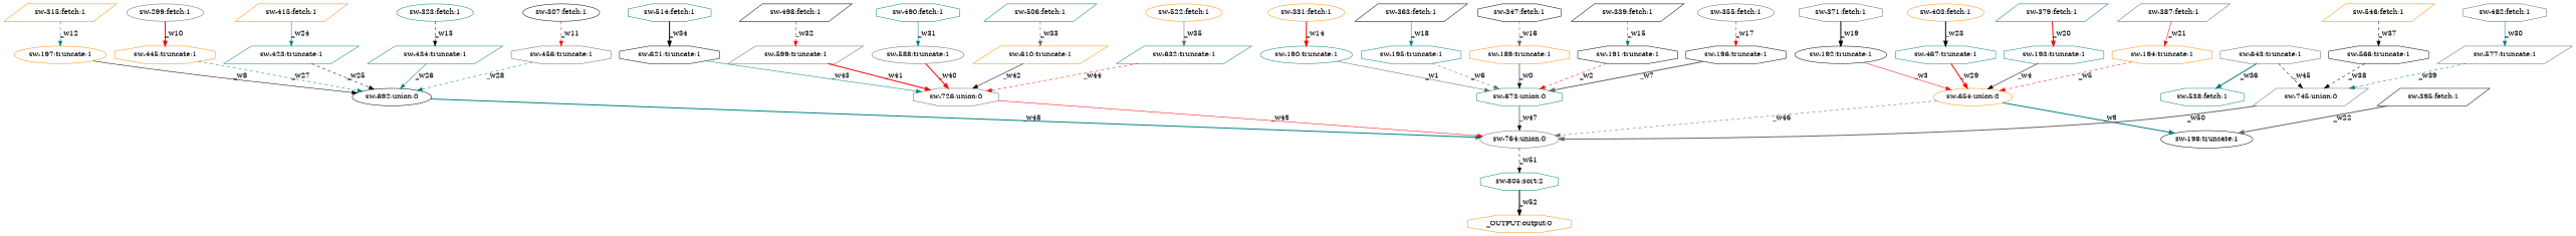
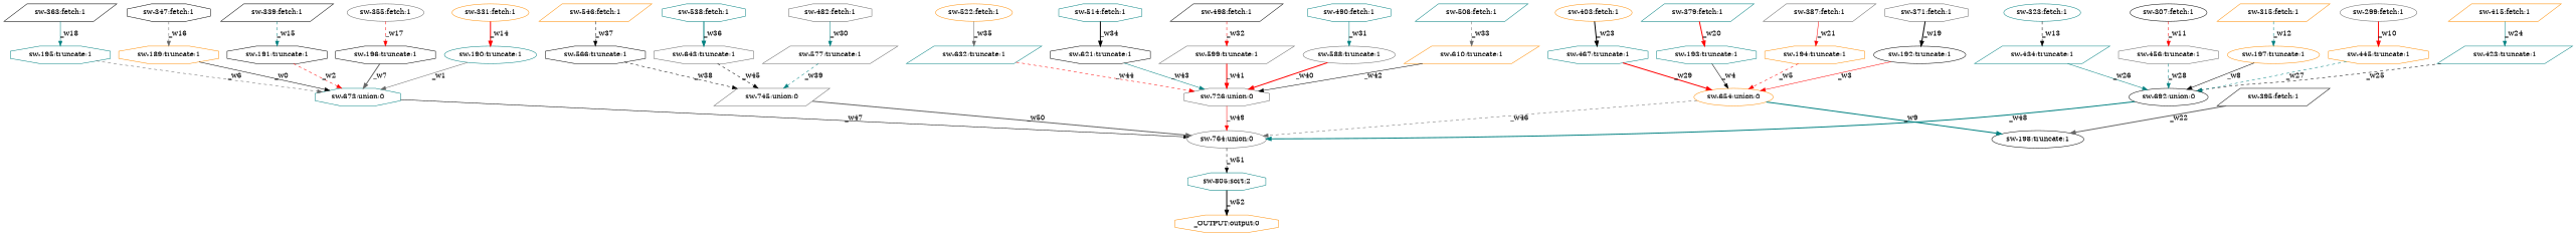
  digraph {
    node [color=teal shape=octagon]
    edge [color=black style=dashed]
    n1 [color=black label="sw-692:union:0" shape=ellipse]
    n2 [color=gray40 label="sw-764:union:0" shape=ellipse]
    n3 [label="sw-805:sort:2"]
    n4 [color=black label="sw-347:fetch:1"]
    n5 [color=darkorange label="sw-189:truncate:1"]
    n6 [label="sw-673:union:0"]
    n7 [label="sw-193:truncate:1"]
    n8 [color=darkorange label="sw-654:union:0" shape=ellipse]
    n9 [color=black label="sw-198:truncate:1" shape=ellipse]
    n10 [color=gray40 label="sw-599:truncate:1" shape=parallelogram]
    n11 [color=gray40 label="sw-726:union:0"]
    n12 [label="sw-490:fetch:1"]
    n13 [color=gray40 label="sw-588:truncate:1" shape=ellipse]
    n14 [color=darkorange label="sw-415:fetch:1" shape=parallelogram]
    n15 [label="sw-423:truncate:1" shape=parallelogram]
    n16 [label="sw-323:fetch:1" shape=ellipse]
    n17 [label="sw-434:truncate:1" shape=parallelogram]
    n18 [label="sw-506:fetch:1" shape=parallelogram]
    n19 [color=darkorange label="sw-610:truncate:1" shape=parallelogram]
    n20 [color=black label="sw-339:fetch:1" shape=parallelogram]
    n21 [color=black label="sw-191:truncate:1"]
    n22 [color=darkorange label="sw-194:truncate:1"]
    n23 [label="sw-538:fetch:1"]
    n24 [color=gray40 label="sw-643:truncate:1"]
    n25 [color=gray40 label="sw-745:union:0" shape=parallelogram]
    n26 [color=black label="sw-307:fetch:1" shape=ellipse]
    n27 [color=gray40 label="sw-456:truncate:1"]
    n28 [color=gray40 label="sw-482:fetch:1"]
    n29 [color=gray40 label="sw-577:truncate:1" shape=parallelogram]
    n30 [color=gray40 label="sw-387:fetch:1" shape=parallelogram]
    n31 [label="sw-632:truncate:1" shape=parallelogram]
    n32 [color=black label="sw-192:truncate:1" shape=ellipse]
    n33 [label="sw-379:fetch:1" shape=parallelogram]
    n34 [color=darkorange label="sw-315:fetch:1" shape=parallelogram]
    n35 [color=darkorange label="sw-197:truncate:1" shape=ellipse]
    n36 [color=gray40 label="sw-355:fetch:1" shape=ellipse]
    n37 [color=black label="sw-196:truncate:1"]
    n38 [color=darkorange label="sw-403:fetch:1" shape=ellipse]
    n39 [label="sw-467:truncate:1"]
    n40 [label="sw-514:fetch:1"]
    n41 [color=black label="sw-621:truncate:1"]
    n42 [color=black label="sw-498:fetch:1" shape=parallelogram]
    n43 [color=darkorange label="_OUTPUT:output:0"]
    n44 [label="sw-190:truncate:1" shape=ellipse]
    n45 [color=darkorange label="sw-331:fetch:1" shape=ellipse]
    n46 [label="sw-195:truncate:1"]
    n47 [color=black label="sw-395:fetch:1" shape=parallelogram]
    n48 [color=black label="sw-363:fetch:1" shape=parallelogram]
    n49 [color=black label="sw-566:truncate:1"]
    n50 [color=darkorange label="sw-522:fetch:1" shape=ellipse]
    n51 [color=gray40 label="sw-371:fetch:1"]
    n52 [color=gray40 label="sw-299:fetch:1" shape=ellipse]
    n53 [color=darkorange label="sw-445:truncate:1"]
    n54 [color=darkorange label="sw-546:fetch:1" shape=parallelogram]
    n1 -> n2 [color=teal label=_w48 style=bold]
    n2 -> n3 [label=_w51]
    n3 -> n43 [label=_w52 style=bold]
    n4 -> n5 [color=gray40 label=_w16]
    n5 -> n6 [label=_w0 style=solid]
    n6 -> n2 [label=_w47 style=solid]
    n7 -> n8 [label=_w4 style=solid]
    n8 -> n2 [color=gray40 label=_w46]
    n8 -> n9 [color=teal label=_w9 style=bold]
    n10 -> n11 [color=red label=_w41 style=bold]
    n11 -> n2 [color=red label=_w49 style=solid]
    n12 -> n13 [color=teal label=_w31 style=solid]
    n13 -> n11 [color=red label=_w40 style=bold]
    n14 -> n15 [color=teal label=_w24 style=solid]
    n15 -> n1 [label=_w25]
    n16 -> n17 [label=_w13]
    n17 -> n1 [color=teal label=_w26 style=solid]
    n18 -> n19 [color=gray40 label=_w33]
    n19 -> n11 [label=_w42 style=solid]
    n20 -> n21 [color=teal label=_w15]
    n21 -> n6 [color=red label=_w2]
    n22 -> n8 [color=red label=_w5]
-   n24 -> n23 [color=teal label=_w36 style=bold]
+   n23 -> n24 [color=teal label=_w36 style=bold]
    n24 -> n25 [label=_w45]
    n25 -> n2 [color=gray40 label=_w50 style=bold]
    n26 -> n27 [color=red label=_w11]
    n27 -> n1 [color=teal label=_w28]
    n28 -> n29 [color=teal label=_w30 style=solid]
    n29 -> n25 [color=teal label=_w39]
    n30 -> n22 [color=red label=_w21 style=solid]
    n31 -> n11 [color=red label=_w44]
    n32 -> n8 [color=red label=_w3 style=solid]
    n33 -> n7 [color=red label=_w20 style=bold]
    n34 -> n35 [color=teal label=_w12]
    n35 -> n1 [label=_w8 style=solid]
    n36 -> n37 [color=red label=_w17]
    n37 -> n6 [color=gray40 label=_w7 style=bold]
    n38 -> n39 [label=_w23 style=bold]
    n39 -> n8 [color=red label=_w29 style=bold]
    n40 -> n41 [label=_w34 style=bold]
    n41 -> n11 [color=teal label=_w43 style=solid]
    n42 -> n10 [color=red label=_w32]
    n44 -> n6 [color=gray40 label=_w1 style=solid]
    n45 -> n44 [color=red label=_w14 style=bold]
    n46 -> n6 [color=gray40 label=_w6]
    n47 -> n9 [color=gray40 label=_w22 style=bold]
    n48 -> n46 [color=teal label=_w18 style=solid]
    n49 -> n25 [label=_w38]
    n50 -> n31 [color=gray40 label=_w35 style=solid]
    n51 -> n32 [label=_w19 style=bold]
    n52 -> n53 [color=red label=_w10 style=bold]
    n53 -> n1 [color=teal label=_w27]
    n54 -> n49 [label=_w37]
  }
